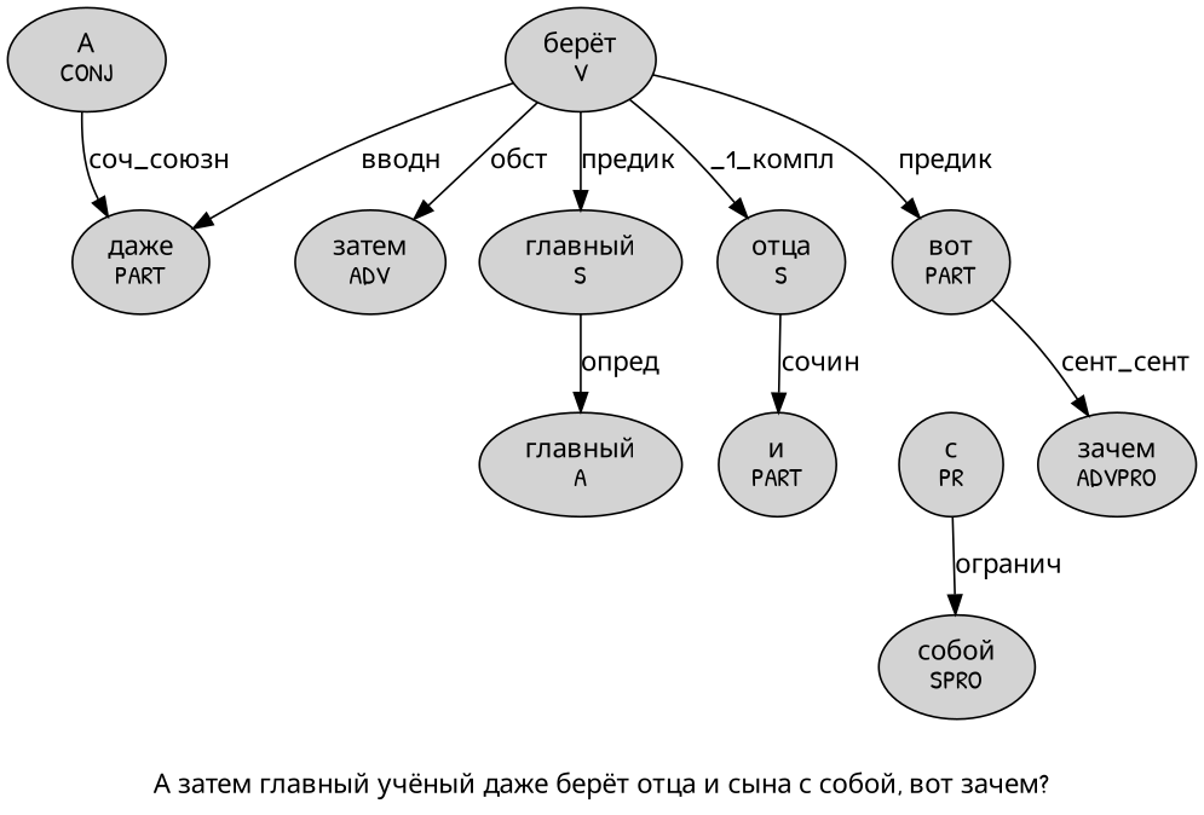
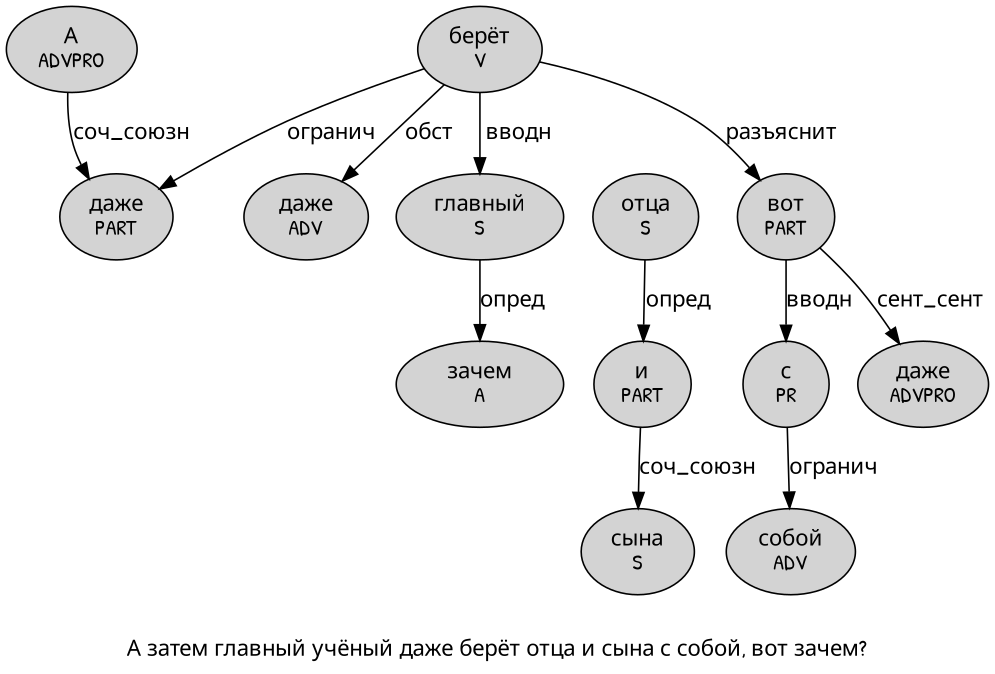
  digraph {
    fontname="Patrick Hand"
    label="А затем главный учёный даже берёт отца и сына с собой, вот зачем?"
    node [fillcolor=lightgray fontname="Patrick Hand" penwidth=1 shape=ellipse style=filled]
    edge [fontname="Patrick Hand"]
-   n1 [label="А\nCONJ"]
+   n1 [label="А\nADVPRO"]
    n2 [label="даже\nPART"]
    n3 [label="берёт\nV"]
-   n4 [label="затем\nADV"]
+   n4 [label="даже\nADV"]
    n5 [label="главный\nS"]
    n6 [label="отца\nS"]
    n7 [label="вот\nPART"]
-   n8 [label="главный\nA"]
+   n8 [label="зачем\nA"]
    n9 [label="и\nPART"]
    n10 [label="с\nPR"]
-   n11 [label="зачем\nADVPRO"]
-   n13 [label="собой\nSPRO"]
+   n11 [label="даже\nADVPRO"]
+   n12 [label="сына\nS"]
+   n13 [label="собой\nADV"]
    n1 -> n2 [label="соч_союзн"]
-   n3 -> n2 [label="вводн"]
+   n3 -> n2 [label="огранич"]
    n3 -> n4 [label="обст"]
-   n3 -> n5 [label="предик"]
-   n3 -> n6 [label="_1_компл"]
-   n3 -> n7 [label="предик"]
+   n3 -> n5 [label="вводн"]
+   n3 -> n7 [label="разъяснит"]
    n5 -> n8 [label="опред"]
-   n6 -> n9 [label="сочин"]
+   n6 -> n9 [label="опред"]
+   n7 -> n10 [label="вводн"]
    n7 -> n11 [label="сент_сент"]
+   n9 -> n12 [label="соч_союзн"]
    n10 -> n13 [label="огранич"]
  }
